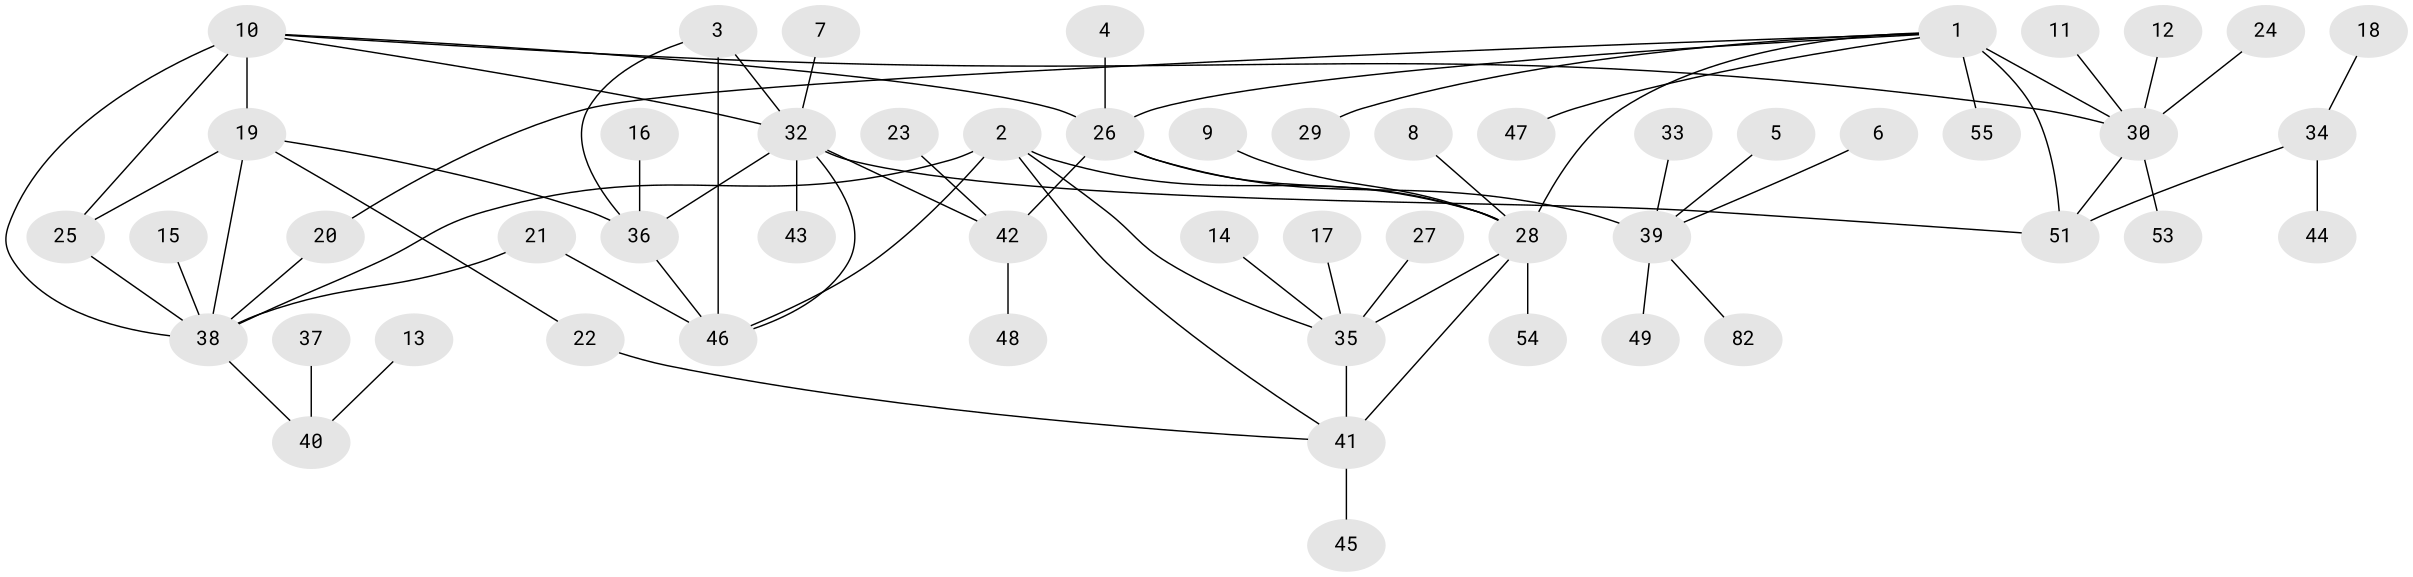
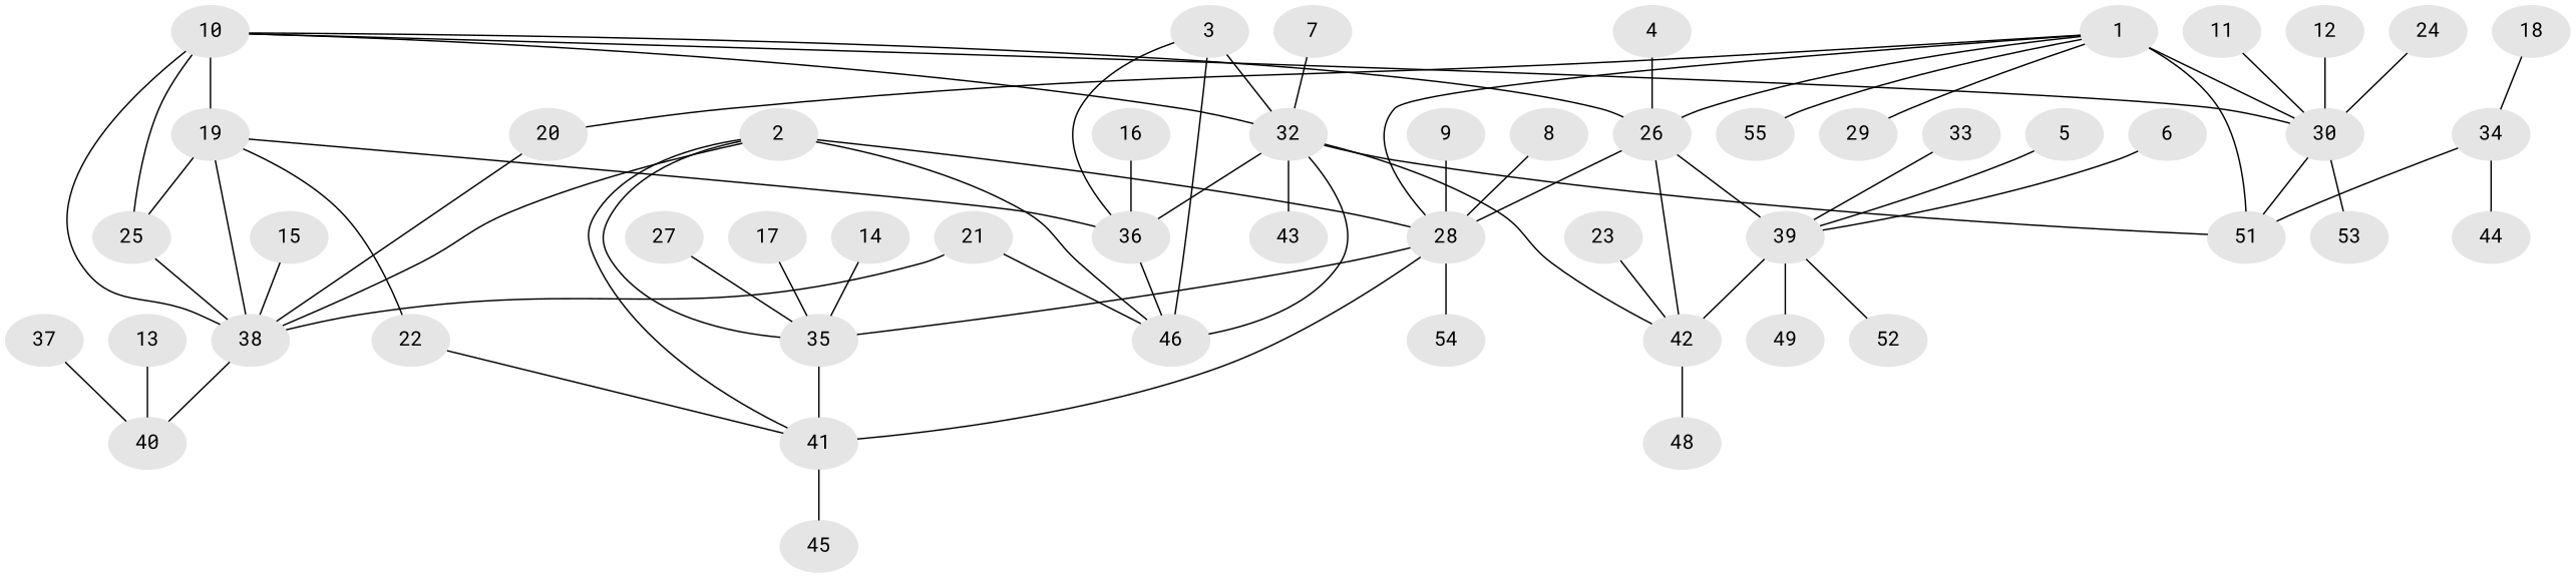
  graph {
    fontname="Roboto Mono"
    node [color=gray90 fontname="Roboto Mono" style=filled]
    edge [fontname="Roboto Mono" weight=1.0]
    1
    20
    26
    28
    29
    30
-   47
    51
    55
    38
    39
    42
    35
    41
    54
    53
    2
    46
    40
    45
    3
    32
    36
    43
    4
    5
    49
-   52 [label=82]
+   52
    6
    7
    8
    9
    10
    19
    25
    22
    11
    12
    13
    14
    15
    16
    17
    18
    34
    44
    21
    23
    48
    24
    27
    33
    37
    1 -- 20
    1 -- 26
    1 -- 28
    1 -- 29
    1 -- 30 [weight=3.0]
-   1 -- 47
    1 -- 51 [weight=3.0]
    1 -- 55
    20 -- 38
    26 -- 28
    26 -- 39 [weight=3.0]
    26 -- 42 [weight=3.0]
    28 -- 35 [weight=2.0]
    28 -- 41 [weight=2.0]
    28 -- 54
    30 -- 51
    30 -- 53
    38 -- 40
+   39 -- 42
    39 -- 49
    39 -- 52
    42 -- 48
    35 -- 41
    41 -- 45
    2 -- 28 [weight=2.0]
    2 -- 38
    2 -- 35
    2 -- 41
    2 -- 46
    3 -- 46 [weight=2.0]
    3 -- 32 [weight=2.0]
    3 -- 36 [weight=2.0]
    32 -- 51
    32 -- 42
    32 -- 46
    32 -- 36
    32 -- 43
    36 -- 46
    4 -- 26
    5 -- 39
    6 -- 39
    7 -- 32
    8 -- 28
    9 -- 28
    10 -- 26
    10 -- 30
    10 -- 38 [weight=2.0]
    10 -- 32
    10 -- 19 [weight=2.0]
    10 -- 25 [weight=2.0]
    19 -- 38
    19 -- 36
    19 -- 25
    19 -- 22
    25 -- 38
    22 -- 41
    11 -- 30
    12 -- 30
    13 -- 40
    14 -- 35
    15 -- 38
    16 -- 36
    17 -- 35
    18 -- 34
    34 -- 51
    34 -- 44
    21 -- 38
    21 -- 46
    23 -- 42
    24 -- 30
    27 -- 35
    33 -- 39
    37 -- 40
  }
